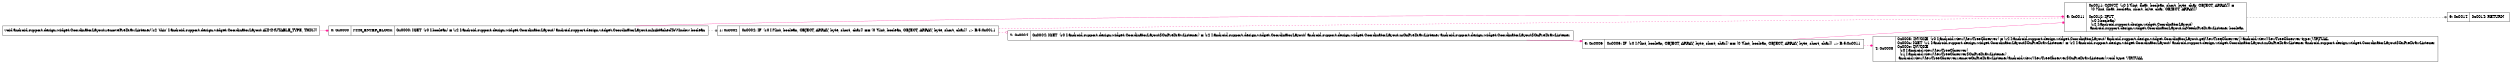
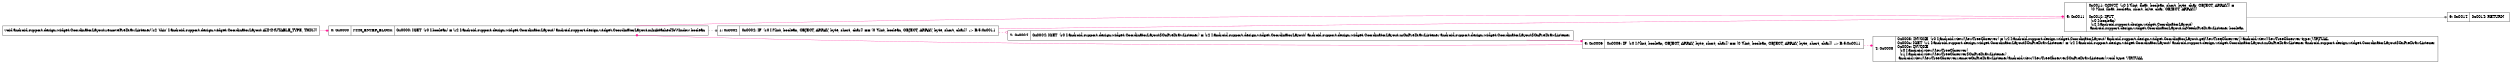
  digraph {
    rankdir=LR
    node [shape=record]
    edge [arrowhead=diamond color=deeppink]
    n1 [label="{0\:\ 0x0000|MTH_ENTER_BLOCK\l|0x0000: IGET  (r0 I:boolean) = (r2 I:android.support.design.widget.CoordinatorLayout) android.support.design.widget.CoordinatorLayout.mIsAttachedToWindow boolean \l}"]
    n2 [label="{1\:\ 0x0002|0x0002: IF  (r0 I:?[int, boolean, OBJECT, ARRAY, byte, short, char]) == (0 ?[int, boolean, OBJECT, ARRAY, byte, short, char])  \-\> B:5:0x0011 \l}"]
    n3 [label="{5\:\ 0x0011|0x0011: CONST  (r0 I:?[int, float, boolean, short, byte, char, OBJECT, ARRAY]) = \l  (0 ?[int, float, boolean, short, byte, char, OBJECT, ARRAY])\l \l0x0012: IPUT  \l  (r0 I:boolean)\l  (r2 I:android.support.design.widget.CoordinatorLayout)\l android.support.design.widget.CoordinatorLayout.mNeedsPreDrawListener boolean \l}"]
    n4 [label="{2\:\ 0x0004|0x0004: IGET  (r0 I:android.support.design.widget.CoordinatorLayout$OnPreDrawListener) = (r2 I:android.support.design.widget.CoordinatorLayout) android.support.design.widget.CoordinatorLayout.mOnPreDrawListener android.support.design.widget.CoordinatorLayout$OnPreDrawListener \l}"]
    n5 [label="{3\:\ 0x0006|0x0006: IF  (r0 I:?[int, boolean, OBJECT, ARRAY, byte, short, char]) == (0 ?[int, boolean, OBJECT, ARRAY, byte, short, char])  \-\> B:5:0x0011 \l}"]
    n6 [label="{6\:\ 0x0014|0x0014: RETURN   \l}"]
    n7 [label="{4\:\ 0x0008|0x0008: INVOKE  (r0 I:android.view.ViewTreeObserver) = (r2 I:android.support.design.widget.CoordinatorLayout) android.support.design.widget.CoordinatorLayout.getViewTreeObserver():android.view.ViewTreeObserver type: VIRTUAL \l0x000c: IGET  (r1 I:android.support.design.widget.CoordinatorLayout$OnPreDrawListener) = (r2 I:android.support.design.widget.CoordinatorLayout) android.support.design.widget.CoordinatorLayout.mOnPreDrawListener android.support.design.widget.CoordinatorLayout$OnPreDrawListener \l0x000e: INVOKE  \l  (r0 I:android.view.ViewTreeObserver)\l  (r1 I:android.view.ViewTreeObserver$OnPreDrawListener)\l android.view.ViewTreeObserver.removeOnPreDrawListener(android.view.ViewTreeObserver$OnPreDrawListener):void type: VIRTUAL \l}"]
    n8 [label="{void android.support.design.widget.CoordinatorLayout.removePreDrawListener((r2 'this' I:android.support.design.widget.CoordinatorLayout A[IMMUTABLE_TYPE, THIS])) }"]
    n1 -> n2 [arrowhead=dot color=gray40 style=dashed]
    n1 -> n3
-   n2 -> n3 [arrowhead=odot style=dashed]
+   n2 -> n3 [arrowhead=odot]
    n2 -> n4 [arrowhead=odot style=dashed]
-   n3 -> n6 [color=gray40 style=dashed]
-   n4 -> n5
-   n5 -> n3 [arrowhead=dot]
+   n3 -> n6 [color=gray40]
+   n4 -> n5 [arrowhead=dot]
+   n5 -> n1 [arrowhead=dot]
    n5 -> n7 [style=dashed]
    n8 -> n1
  }
